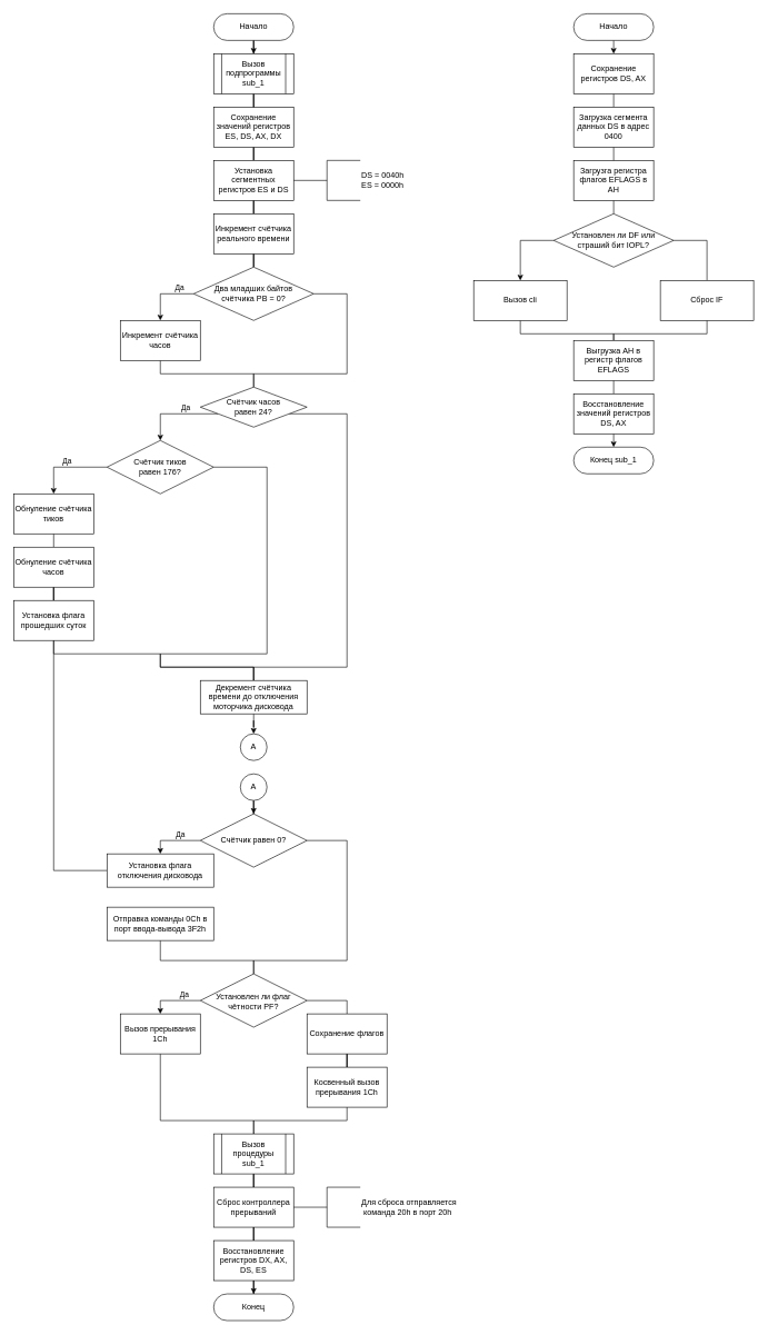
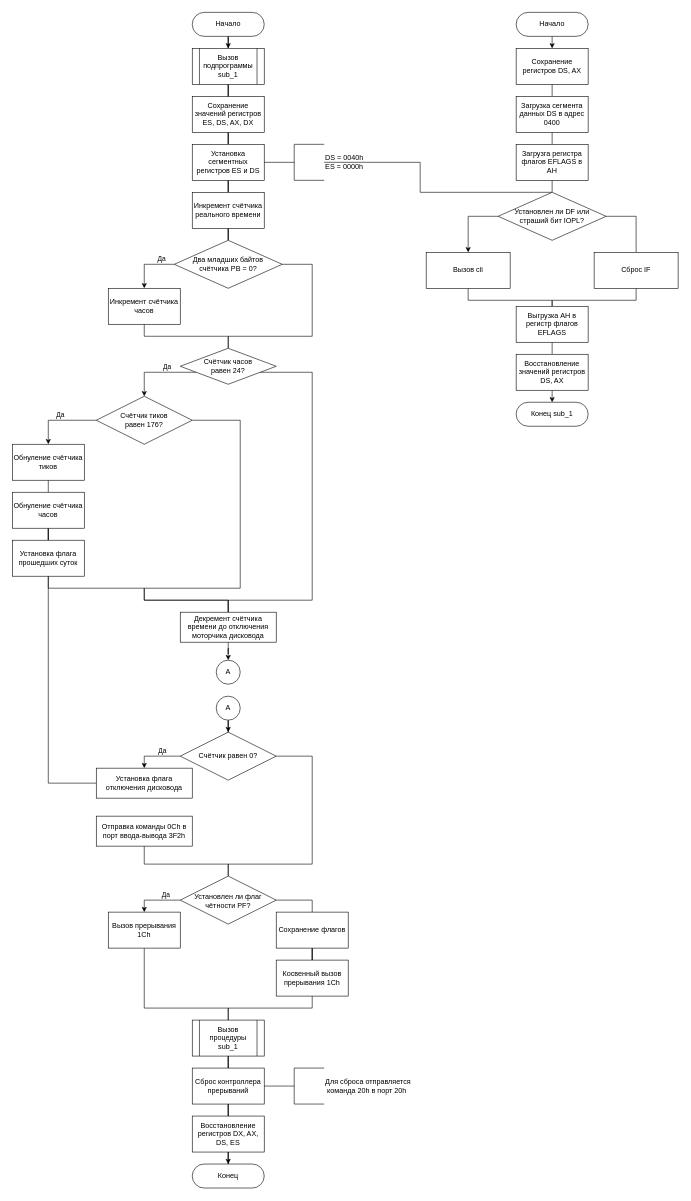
  <mxCell id="0" />
  <mxCell id="1" parent="0" />
  <mxCell id="2" style="edgeStyle=orthogonalEdgeStyle;rounded=0;orthogonalLoop=1;jettySize=auto;html=1;entryX=0.5;entryY=0;entryDx=0;entryDy=0;" parent="1" source="3" target="9" edge="1"><mxGeometry relative="1" as="geometry" /></mxCell>
  <mxCell id="3" value="Начало&lt;br&gt;" style="rounded=1;whiteSpace=wrap;html=1;arcSize=50;" parent="1" vertex="1"><mxGeometry x="320" y="20" width="120" height="40" as="geometry" /></mxCell>
  <mxCell id="4" style="edgeStyle=orthogonalEdgeStyle;rounded=0;orthogonalLoop=1;jettySize=auto;html=1;entryX=0.5;entryY=0;entryDx=0;entryDy=0;endArrow=none;endFill=0;" parent="1" source="5" target="7" edge="1"><mxGeometry relative="1" as="geometry" /></mxCell>
  <mxCell id="5" value="Сохранение значений регистров ES, DS, AX, DX" style="rounded=0;whiteSpace=wrap;html=1;" parent="1" vertex="1"><mxGeometry x="320" y="160" width="120" height="60" as="geometry" /></mxCell>
  <mxCell id="6" style="edgeStyle=orthogonalEdgeStyle;rounded=0;orthogonalLoop=1;jettySize=auto;html=1;entryX=0.5;entryY=0;entryDx=0;entryDy=0;endArrow=none;endFill=0;" parent="1" source="7" target="11" edge="1"><mxGeometry relative="1" as="geometry" /></mxCell>
  <mxCell id="7" value="Установка сегментных регистров ES и DS" style="rounded=0;whiteSpace=wrap;html=1;" parent="1" vertex="1"><mxGeometry x="320" y="240" width="120" height="60" as="geometry" /></mxCell>
  <mxCell id="8" style="edgeStyle=orthogonalEdgeStyle;rounded=0;orthogonalLoop=1;jettySize=auto;html=1;entryX=0.5;entryY=0;entryDx=0;entryDy=0;endArrow=none;endFill=0;" parent="1" source="9" target="5" edge="1"><mxGeometry relative="1" as="geometry" /></mxCell>
  <mxCell id="9" value="Вызов подпрограммы sub_1" style="shape=process;whiteSpace=wrap;html=1;backgroundOutline=1;" parent="1" vertex="1"><mxGeometry x="320" y="80" width="120" height="60" as="geometry" /></mxCell>
  <mxCell id="10" style="edgeStyle=orthogonalEdgeStyle;rounded=0;orthogonalLoop=1;jettySize=auto;html=1;entryX=0.5;entryY=0;entryDx=0;entryDy=0;endArrow=none;endFill=0;" parent="1" source="11" target="15" edge="1"><mxGeometry relative="1" as="geometry" /></mxCell>
  <mxCell id="11" value="Инкремент счётчика реального времени" style="rounded=0;whiteSpace=wrap;html=1;" parent="1" vertex="1"><mxGeometry x="320" y="320" width="120" height="60" as="geometry" /></mxCell>
  <mxCell id="12" style="edgeStyle=orthogonalEdgeStyle;rounded=0;orthogonalLoop=1;jettySize=auto;html=1;entryX=0.5;entryY=0;entryDx=0;entryDy=0;" parent="1" source="15" target="17" edge="1"><mxGeometry relative="1" as="geometry"><Array as="points"><mxPoint x="240" y="440" /></Array></mxGeometry></mxCell>
  <mxCell id="13" value="Да" style="edgeLabel;html=1;align=center;verticalAlign=middle;resizable=0;points=[];" parent="12" vertex="1" connectable="0"><mxGeometry x="-0.158" y="1" relative="1" as="geometry"><mxPoint x="16" y="-11" as="offset" /></mxGeometry></mxCell>
  <mxCell id="14" style="edgeStyle=orthogonalEdgeStyle;rounded=0;orthogonalLoop=1;jettySize=auto;html=1;entryX=0.5;entryY=0;entryDx=0;entryDy=0;endArrow=none;endFill=0;" parent="1" source="15" target="21" edge="1"><mxGeometry relative="1" as="geometry"><Array as="points"><mxPoint x="520" y="440" /><mxPoint x="520" y="560" /><mxPoint x="380" y="560" /></Array></mxGeometry></mxCell>
  <mxCell id="15" value="Два младших байтов счётчика PB = 0?" style="rhombus;whiteSpace=wrap;html=1;spacing=4;spacingLeft=4;spacingRight=4;" parent="1" vertex="1"><mxGeometry x="290" y="400" width="180" height="80" as="geometry" /></mxCell>
  <mxCell id="16" style="edgeStyle=orthogonalEdgeStyle;rounded=0;orthogonalLoop=1;jettySize=auto;html=1;entryX=0.5;entryY=0;entryDx=0;entryDy=0;endArrow=none;endFill=0;" parent="1" source="17" target="21" edge="1"><mxGeometry relative="1" as="geometry"><Array as="points"><mxPoint x="240" y="560" /><mxPoint x="380" y="560" /></Array></mxGeometry></mxCell>
  <mxCell id="17" value="Инкремент счётчика часов" style="rounded=0;whiteSpace=wrap;html=1;" parent="1" vertex="1"><mxGeometry x="180" y="480" width="120" height="60" as="geometry" /></mxCell>
  <mxCell id="18" style="edgeStyle=orthogonalEdgeStyle;rounded=0;orthogonalLoop=1;jettySize=auto;html=1;entryX=0.5;entryY=0;entryDx=0;entryDy=0;" parent="1" source="21" target="25" edge="1"><mxGeometry relative="1" as="geometry"><Array as="points"><mxPoint x="240" y="620" /></Array></mxGeometry></mxCell>
  <mxCell id="19" value="Да" style="edgeLabel;html=1;align=center;verticalAlign=middle;resizable=0;points=[];" parent="18" vertex="1" connectable="0"><mxGeometry x="-0.255" y="-2" relative="1" as="geometry"><mxPoint x="-2" y="-8" as="offset" /></mxGeometry></mxCell>
  <mxCell id="20" style="edgeStyle=orthogonalEdgeStyle;rounded=0;orthogonalLoop=1;jettySize=auto;html=1;entryX=0.5;entryY=0;entryDx=0;entryDy=0;endArrow=none;endFill=0;" parent="1" source="21" target="33" edge="1"><mxGeometry relative="1" as="geometry"><Array as="points"><mxPoint x="520" y="620" /><mxPoint x="520" y="1000" /><mxPoint x="380" y="1000" /></Array></mxGeometry></mxCell>
  <mxCell id="21" value="Счётчик часов&lt;br&gt;равен 24?" style="rhombus;whiteSpace=wrap;html=1;spacing=4;spacingLeft=4;spacingRight=4;" parent="1" vertex="1"><mxGeometry x="300" y="580" width="160" height="60" as="geometry" /></mxCell>
  <mxCell id="22" style="edgeStyle=orthogonalEdgeStyle;rounded=0;orthogonalLoop=1;jettySize=auto;html=1;entryX=0.5;entryY=0;entryDx=0;entryDy=0;" parent="1" source="25" target="27" edge="1"><mxGeometry relative="1" as="geometry" /></mxCell>
  <mxCell id="23" value="Да" style="edgeLabel;html=1;align=center;verticalAlign=middle;resizable=0;points=[];" parent="22" vertex="1" connectable="0"><mxGeometry x="-0.522" y="-1" relative="1" as="geometry"><mxPoint x="-32" y="-9" as="offset" /></mxGeometry></mxCell>
  <mxCell id="24" style="edgeStyle=orthogonalEdgeStyle;rounded=0;orthogonalLoop=1;jettySize=auto;html=1;exitX=1;exitY=0.5;exitDx=0;exitDy=0;entryX=0.5;entryY=0;entryDx=0;entryDy=0;endArrow=none;endFill=0;" parent="1" source="25" target="33" edge="1"><mxGeometry relative="1" as="geometry"><Array as="points"><mxPoint x="400" y="700" /><mxPoint x="400" y="980" /><mxPoint x="240" y="980" /><mxPoint x="240" y="1000" /><mxPoint x="380" y="1000" /></Array></mxGeometry></mxCell>
  <mxCell id="25" value="Счётчик тиков&lt;br&gt;равен 176?" style="rhombus;whiteSpace=wrap;html=1;spacing=4;spacingLeft=4;spacingRight=4;" parent="1" vertex="1"><mxGeometry x="160" y="660" width="160" height="80" as="geometry" /></mxCell>
  <mxCell id="26" style="edgeStyle=orthogonalEdgeStyle;rounded=0;orthogonalLoop=1;jettySize=auto;html=1;exitX=0.5;exitY=1;exitDx=0;exitDy=0;entryX=0.5;entryY=0;entryDx=0;entryDy=0;endArrow=none;endFill=0;" parent="1" source="27" target="29" edge="1"><mxGeometry relative="1" as="geometry" /></mxCell>
  <mxCell id="27" value="Обнуление счётчика тиков" style="rounded=0;whiteSpace=wrap;html=1;" parent="1" vertex="1"><mxGeometry x="20" y="740" width="120" height="60" as="geometry" /></mxCell>
  <mxCell id="28" style="edgeStyle=orthogonalEdgeStyle;rounded=0;orthogonalLoop=1;jettySize=auto;html=1;entryX=0.5;entryY=0;entryDx=0;entryDy=0;endArrow=none;endFill=0;" parent="1" source="29" target="31" edge="1"><mxGeometry relative="1" as="geometry" /></mxCell>
  <mxCell id="29" value="Обнуление счётчика часов" style="rounded=0;whiteSpace=wrap;html=1;" parent="1" vertex="1"><mxGeometry x="20" y="820" width="120" height="60" as="geometry" /></mxCell>
  <mxCell id="30" style="edgeStyle=orthogonalEdgeStyle;rounded=0;orthogonalLoop=1;jettySize=auto;html=1;entryX=0.5;entryY=0;entryDx=0;entryDy=0;endArrow=none;endFill=0;" parent="1" source="31" target="33" edge="1"><mxGeometry relative="1" as="geometry"><Array as="points"><mxPoint x="80" y="980" /><mxPoint x="240" y="980" /><mxPoint x="240" y="1000" /><mxPoint x="380" y="1000" /></Array></mxGeometry></mxCell>
  <mxCell id="31" value="Установка флага прошедших суток" style="rounded=0;whiteSpace=wrap;html=1;" parent="1" vertex="1"><mxGeometry x="20" y="900" width="120" height="60" as="geometry" /></mxCell>
  <mxCell id="32" style="edgeStyle=orthogonalEdgeStyle;rounded=0;orthogonalLoop=1;jettySize=auto;html=1;entryX=0.5;entryY=0;entryDx=0;entryDy=0;startArrow=none;startFill=0;endArrow=classic;endFill=1;" parent="1" source="33" target="57" edge="1"><mxGeometry relative="1" as="geometry" /></mxCell>
  <mxCell id="33" value="Декремент счётчика времени до отключения моторчика дисковода" style="rounded=0;whiteSpace=wrap;html=1;" parent="1" vertex="1"><mxGeometry x="300" y="1020" width="160" height="50" as="geometry" /></mxCell>
  <mxCell id="34" style="edgeStyle=orthogonalEdgeStyle;rounded=0;orthogonalLoop=1;jettySize=auto;html=1;entryX=0.5;entryY=0;entryDx=0;entryDy=0;" parent="1" source="37" target="40" edge="1"><mxGeometry relative="1" as="geometry"><Array as="points"><mxPoint x="240" y="1260" /></Array></mxGeometry></mxCell>
  <mxCell id="35" value="Да" style="edgeLabel;html=1;align=center;verticalAlign=middle;resizable=0;points=[];" parent="34" vertex="1" connectable="0"><mxGeometry x="-0.168" y="1" relative="1" as="geometry"><mxPoint x="2" y="-11" as="offset" /></mxGeometry></mxCell>
  <mxCell id="36" style="edgeStyle=orthogonalEdgeStyle;rounded=0;orthogonalLoop=1;jettySize=auto;html=1;exitX=1;exitY=0.5;exitDx=0;exitDy=0;entryX=0.5;entryY=0;entryDx=0;entryDy=0;endArrow=none;endFill=0;" parent="1" source="37" target="44" edge="1"><mxGeometry relative="1" as="geometry"><Array as="points"><mxPoint x="520" y="1260" /><mxPoint x="520" y="1440" /><mxPoint x="380" y="1440" /></Array></mxGeometry></mxCell>
  <mxCell id="37" value="Счётчик равен 0?" style="rhombus;whiteSpace=wrap;html=1;spacing=4;spacingLeft=4;spacingRight=4;" parent="1" vertex="1"><mxGeometry x="300" y="1220" width="160" height="80" as="geometry" /></mxCell>
  <mxCell id="38" style="edgeStyle=orthogonalEdgeStyle;rounded=0;orthogonalLoop=1;jettySize=auto;html=1;endArrow=none;endFill=0;exitX=0.5;exitY=1;exitDx=0;exitDy=0;" parent="1" source="79" target="44" edge="1"><mxGeometry relative="1" as="geometry"><Array as="points"><mxPoint x="240" y="1440" /><mxPoint x="380" y="1440" /></Array><mxPoint x="240" y="1420" as="sourcePoint" /></mxGeometry></mxCell>
  <mxCell id="39" style="edgeStyle=orthogonalEdgeStyle;rounded=0;orthogonalLoop=1;jettySize=auto;html=1;endArrow=none;endFill=0;" edge="1" parent="1" source="40" target="31"><mxGeometry relative="1" as="geometry" /></mxCell>
  <mxCell id="40" value="Установка флага отключения дисковода" style="rounded=0;whiteSpace=wrap;html=1;" parent="1" vertex="1"><mxGeometry x="160" y="1280" width="160" height="50" as="geometry" /></mxCell>
  <mxCell id="41" style="edgeStyle=orthogonalEdgeStyle;rounded=0;orthogonalLoop=1;jettySize=auto;html=1;entryX=0.5;entryY=0;entryDx=0;entryDy=0;" parent="1" source="44" target="49" edge="1"><mxGeometry relative="1" as="geometry"><mxPoint x="240" y="1560" as="targetPoint" /><Array as="points"><mxPoint x="240" y="1500" /></Array></mxGeometry></mxCell>
  <mxCell id="42" value="Да" style="edgeLabel;html=1;align=center;verticalAlign=middle;resizable=0;points=[];" parent="41" vertex="1" connectable="0"><mxGeometry x="-0.25" y="-4" relative="1" as="geometry"><mxPoint x="5" y="-6" as="offset" /></mxGeometry></mxCell>
  <mxCell id="43" style="edgeStyle=orthogonalEdgeStyle;rounded=0;orthogonalLoop=1;jettySize=auto;html=1;entryX=0.5;entryY=0;entryDx=0;entryDy=0;endArrow=none;endFill=0;" parent="1" source="44" target="47" edge="1"><mxGeometry relative="1" as="geometry"><Array as="points"><mxPoint x="520" y="1500" /></Array></mxGeometry></mxCell>
  <mxCell id="44" value="Установлен ли флаг чётности PF?" style="rhombus;whiteSpace=wrap;html=1;spacing=4;spacingLeft=4;spacingRight=4;spacingTop=4;" parent="1" vertex="1"><mxGeometry x="300" y="1460" width="160" height="80" as="geometry" /></mxCell>
  <mxCell id="45" style="edgeStyle=orthogonalEdgeStyle;rounded=0;orthogonalLoop=1;jettySize=auto;html=1;entryX=0.5;entryY=0;entryDx=0;entryDy=0;endArrow=none;endFill=0;" parent="1" target="51" edge="1"><mxGeometry relative="1" as="geometry"><Array as="points"><mxPoint x="520" y="1680" /><mxPoint x="380" y="1680" /></Array><mxPoint x="520" y="1660" as="sourcePoint" /></mxGeometry></mxCell>
  <mxCell id="46" style="edgeStyle=orthogonalEdgeStyle;rounded=0;orthogonalLoop=1;jettySize=auto;html=1;entryX=0.5;entryY=0;entryDx=0;entryDy=0;endArrow=none;endFill=0;" edge="1" parent="1" source="47" target="80"><mxGeometry relative="1" as="geometry" /></mxCell>
  <mxCell id="47" value="Сохранение флагов" style="rounded=0;whiteSpace=wrap;html=1;" parent="1" vertex="1"><mxGeometry x="460" y="1520" width="120" height="60" as="geometry" /></mxCell>
  <mxCell id="48" style="edgeStyle=orthogonalEdgeStyle;rounded=0;orthogonalLoop=1;jettySize=auto;html=1;entryX=0.5;entryY=0;entryDx=0;entryDy=0;endArrow=none;endFill=0;" parent="1" source="49" target="51" edge="1"><mxGeometry relative="1" as="geometry"><Array as="points"><mxPoint x="240" y="1680" /><mxPoint x="380" y="1680" /></Array></mxGeometry></mxCell>
  <mxCell id="49" value="Вызов прерывания 1Ch" style="rounded=0;whiteSpace=wrap;html=1;" parent="1" vertex="1"><mxGeometry x="180" y="1520" width="120" height="60" as="geometry" /></mxCell>
  <mxCell id="50" style="edgeStyle=orthogonalEdgeStyle;rounded=0;orthogonalLoop=1;jettySize=auto;html=1;entryX=0.5;entryY=0;entryDx=0;entryDy=0;endArrow=none;endFill=0;" parent="1" source="51" target="53" edge="1"><mxGeometry relative="1" as="geometry" /></mxCell>
  <mxCell id="51" value="Вызов процедуры sub_1" style="shape=process;whiteSpace=wrap;html=1;backgroundOutline=1;" parent="1" vertex="1"><mxGeometry x="320" y="1700" width="120" height="60" as="geometry" /></mxCell>
  <mxCell id="52" style="edgeStyle=orthogonalEdgeStyle;rounded=0;orthogonalLoop=1;jettySize=auto;html=1;entryX=0.5;entryY=0;entryDx=0;entryDy=0;endArrow=none;endFill=0;" parent="1" source="53" target="55" edge="1"><mxGeometry relative="1" as="geometry" /></mxCell>
  <mxCell id="53" value="Сброс контроллера прерываний" style="rounded=0;whiteSpace=wrap;html=1;" parent="1" vertex="1"><mxGeometry x="320" y="1780" width="120" height="60" as="geometry" /></mxCell>
  <mxCell id="54" style="edgeStyle=orthogonalEdgeStyle;rounded=0;orthogonalLoop=1;jettySize=auto;html=1;entryX=0.5;entryY=0;entryDx=0;entryDy=0;startArrow=none;startFill=0;endArrow=classic;endFill=1;" parent="1" source="55" target="56" edge="1"><mxGeometry relative="1" as="geometry" /></mxCell>
  <mxCell id="55" value="Восстановление регистров DX, AX, DS, ES" style="rounded=0;whiteSpace=wrap;html=1;" parent="1" vertex="1"><mxGeometry x="320" y="1860" width="120" height="60" as="geometry" /></mxCell>
  <mxCell id="56" value="Конец" style="rounded=1;whiteSpace=wrap;html=1;arcSize=50;" parent="1" vertex="1"><mxGeometry x="320" y="1940" width="120" height="40" as="geometry" /></mxCell>
  <mxCell id="57" value="А" style="ellipse;whiteSpace=wrap;html=1;aspect=fixed;" parent="1" vertex="1"><mxGeometry x="360" y="1100" width="40" height="40" as="geometry" /></mxCell>
  <mxCell id="58" style="edgeStyle=orthogonalEdgeStyle;rounded=0;orthogonalLoop=1;jettySize=auto;html=1;entryX=0.5;entryY=0;entryDx=0;entryDy=0;startArrow=none;startFill=0;endArrow=classic;endFill=1;" parent="1" source="59" target="37" edge="1"><mxGeometry relative="1" as="geometry" /></mxCell>
  <mxCell id="59" value="А" style="ellipse;whiteSpace=wrap;html=1;aspect=fixed;" parent="1" vertex="1"><mxGeometry x="360" y="1160" width="40" height="40" as="geometry" /></mxCell>
  <mxCell id="60" style="edgeStyle=orthogonalEdgeStyle;rounded=0;orthogonalLoop=1;jettySize=auto;html=1;exitX=0.5;exitY=1;exitDx=0;exitDy=0;entryX=0.5;entryY=0;entryDx=0;entryDy=0;startArrow=none;startFill=0;endArrow=classic;endFill=1;" parent="1" source="61" target="63" edge="1"><mxGeometry relative="1" as="geometry" /></mxCell>
  <mxCell id="61" value="Начало&lt;br&gt;" style="rounded=1;whiteSpace=wrap;html=1;arcSize=50;" parent="1" vertex="1"><mxGeometry x="860" y="20" width="120" height="40" as="geometry" /></mxCell>
  <mxCell id="62" style="edgeStyle=orthogonalEdgeStyle;rounded=0;orthogonalLoop=1;jettySize=auto;html=1;exitX=0.5;exitY=1;exitDx=0;exitDy=0;entryX=0.5;entryY=0;entryDx=0;entryDy=0;endArrow=none;endFill=0;" edge="1" parent="1" source="63" target="82"><mxGeometry relative="1" as="geometry" /></mxCell>
  <mxCell id="63" value="Сохранение регистров DS, AX" style="rounded=0;whiteSpace=wrap;html=1;" parent="1" vertex="1"><mxGeometry x="860" y="80" width="120" height="60" as="geometry" /></mxCell>
- <mxCell id="64" style="edgeStyle=orthogonalEdgeStyle;rounded=0;orthogonalLoop=1;jettySize=auto;html=1;exitX=0.5;exitY=1;exitDx=0;exitDy=0;entryX=0.5;entryY=0;entryDx=0;entryDy=0;startArrow=none;startFill=0;endArrow=none;endFill=0;" parent="1" source="65" target="68" edge="1"><mxGeometry relative="1" as="geometry" /></mxCell>
+ <mxCell id="64" style="edgeStyle=orthogonalEdgeStyle;rounded=0;orthogonalLoop=1;jettySize=auto;html=1;exitX=0.5;exitY=1;exitDx=0;exitDy=0;startArrow=none;startFill=0;endArrow=none;endFill=0;" parent="1" source="65" target="78" edge="1"><mxGeometry relative="1" as="geometry" /></mxCell>
  <mxCell id="65" value="Загрузга регистра флагов EFLAGS в AH" style="rounded=0;whiteSpace=wrap;html=1;" parent="1" vertex="1"><mxGeometry x="860" y="240" width="120" height="60" as="geometry" /></mxCell>
  <mxCell id="66" style="edgeStyle=orthogonalEdgeStyle;rounded=0;orthogonalLoop=1;jettySize=auto;html=1;entryX=0.5;entryY=0;entryDx=0;entryDy=0;startArrow=none;startFill=0;endArrow=classic;endFill=1;" parent="1" source="68" target="70" edge="1"><mxGeometry relative="1" as="geometry"><Array as="points"><mxPoint x="780" y="360" /></Array></mxGeometry></mxCell>
  <mxCell id="67" style="edgeStyle=orthogonalEdgeStyle;rounded=0;orthogonalLoop=1;jettySize=auto;html=1;entryX=0.5;entryY=0;entryDx=0;entryDy=0;startArrow=none;startFill=0;endArrow=none;endFill=0;" parent="1" source="68" target="72" edge="1"><mxGeometry relative="1" as="geometry"><Array as="points"><mxPoint x="1060" y="360" /></Array></mxGeometry></mxCell>
  <mxCell id="68" value="Установлен ли DF или страший бит IOPL?" style="rhombus;whiteSpace=wrap;html=1;spacing=4;spacingLeft=4;spacingRight=4;" parent="1" vertex="1"><mxGeometry x="830" y="320" width="180" height="80" as="geometry" /></mxCell>
  <mxCell id="69" style="edgeStyle=orthogonalEdgeStyle;rounded=0;orthogonalLoop=1;jettySize=auto;html=1;entryX=0.5;entryY=0;entryDx=0;entryDy=0;startArrow=none;startFill=0;endArrow=none;endFill=0;" parent="1" source="70" target="74" edge="1"><mxGeometry relative="1" as="geometry"><Array as="points"><mxPoint x="780" y="500" /><mxPoint x="920" y="500" /></Array></mxGeometry></mxCell>
  <mxCell id="70" value="Вызов cli" style="rounded=0;whiteSpace=wrap;html=1;" parent="1" vertex="1"><mxGeometry x="710" y="420" width="140" height="60" as="geometry" /></mxCell>
  <mxCell id="71" style="edgeStyle=orthogonalEdgeStyle;rounded=0;orthogonalLoop=1;jettySize=auto;html=1;entryX=0.5;entryY=0;entryDx=0;entryDy=0;startArrow=none;startFill=0;endArrow=none;endFill=0;" parent="1" source="72" target="74" edge="1"><mxGeometry relative="1" as="geometry"><Array as="points"><mxPoint x="1060" y="500" /><mxPoint x="920" y="500" /></Array></mxGeometry></mxCell>
  <mxCell id="72" value="Сброс IF" style="rounded=0;whiteSpace=wrap;html=1;" parent="1" vertex="1"><mxGeometry x="990" y="420" width="140" height="60" as="geometry" /></mxCell>
  <mxCell id="73" style="edgeStyle=orthogonalEdgeStyle;rounded=0;orthogonalLoop=1;jettySize=auto;html=1;exitX=0.5;exitY=1;exitDx=0;exitDy=0;entryX=0.5;entryY=0;entryDx=0;entryDy=0;startArrow=none;startFill=0;endArrow=none;endFill=0;" parent="1" source="74" target="76" edge="1"><mxGeometry relative="1" as="geometry" /></mxCell>
  <mxCell id="74" value="Выгрузка AH в регистр флагов EFLAGS" style="rounded=0;whiteSpace=wrap;html=1;" parent="1" vertex="1"><mxGeometry x="860" y="510" width="120" height="60" as="geometry" /></mxCell>
  <mxCell id="75" style="edgeStyle=orthogonalEdgeStyle;rounded=0;orthogonalLoop=1;jettySize=auto;html=1;exitX=0.5;exitY=1;exitDx=0;exitDy=0;entryX=0.5;entryY=0;entryDx=0;entryDy=0;startArrow=none;startFill=0;endArrow=classic;endFill=1;" parent="1" source="76" target="77" edge="1"><mxGeometry relative="1" as="geometry" /></mxCell>
  <mxCell id="76" value="Восстановление значений регистров DS, AX" style="rounded=0;whiteSpace=wrap;html=1;" parent="1" vertex="1"><mxGeometry x="860" y="590" width="120" height="60" as="geometry" /></mxCell>
  <mxCell id="77" value="Конец sub_1" style="rounded=1;whiteSpace=wrap;html=1;arcSize=50;" parent="1" vertex="1"><mxGeometry x="860" y="670" width="120" height="40" as="geometry" /></mxCell>
  <mxCell id="78" value="&lt;span style=&quot;text-align: center&quot;&gt;DS = 0040h&lt;br&gt;ES = 0000h&lt;br&gt;&lt;/span&gt;" style="strokeWidth=1;html=1;shape=mxgraph.flowchart.annotation_2;align=left;labelPosition=right;pointerEvents=1;" vertex="1" parent="1"><mxGeometry x="440" y="240" width="100" height="60" as="geometry" /></mxCell>
  <mxCell id="79" value="Отправка команды 0Ch в порт ввода-вывода 3F2h" style="rounded=0;whiteSpace=wrap;html=1;" vertex="1" parent="1"><mxGeometry x="160" y="1360" width="160" height="50" as="geometry" /></mxCell>
  <mxCell id="80" value="Косвенный вызов прерывания 1Ch" style="rounded=0;whiteSpace=wrap;html=1;" vertex="1" parent="1"><mxGeometry x="460" y="1600" width="120" height="60" as="geometry" /></mxCell>
  <mxCell id="81" style="edgeStyle=orthogonalEdgeStyle;rounded=0;orthogonalLoop=1;jettySize=auto;html=1;exitX=0.5;exitY=1;exitDx=0;exitDy=0;entryX=0.5;entryY=0;entryDx=0;entryDy=0;endArrow=none;endFill=0;" edge="1" parent="1" source="82" target="65"><mxGeometry relative="1" as="geometry" /></mxCell>
  <mxCell id="82" value="Загрузка сегмента данных DS в адрес 0400" style="rounded=0;whiteSpace=wrap;html=1;" vertex="1" parent="1"><mxGeometry x="860" y="160" width="120" height="60" as="geometry" /></mxCell>
  <mxCell id="83" value="Для сброса отправляется&lt;br&gt;&amp;nbsp;команда 20h в порт 20h" style="strokeWidth=1;html=1;shape=mxgraph.flowchart.annotation_2;align=left;labelPosition=right;pointerEvents=1;" vertex="1" parent="1"><mxGeometry x="440" y="1780" width="100" height="60" as="geometry" /></mxCell>
